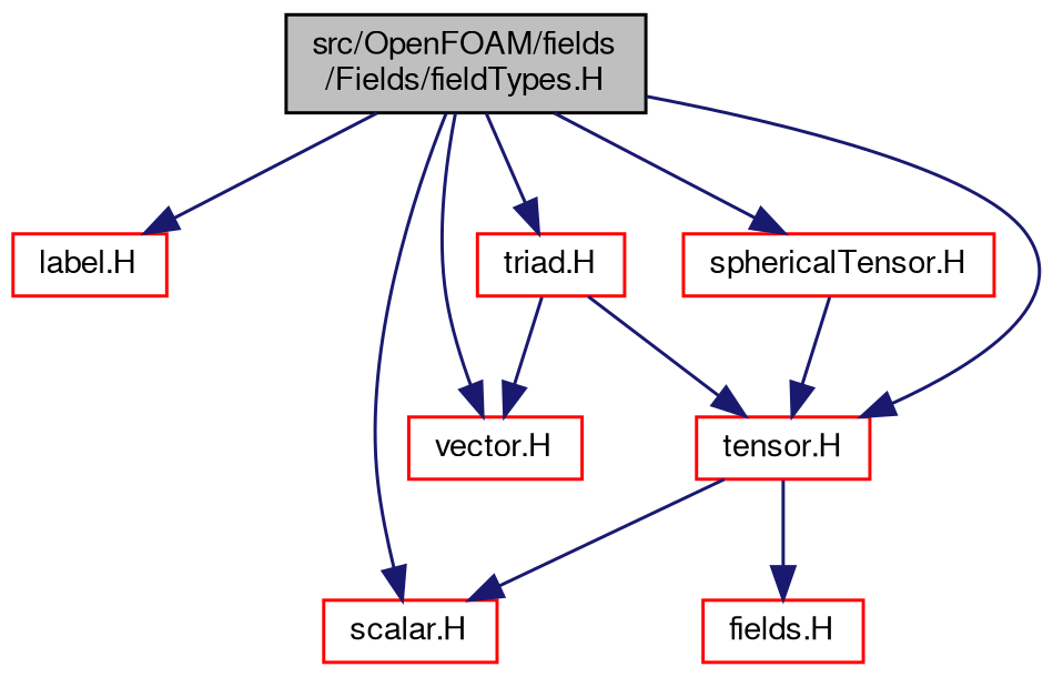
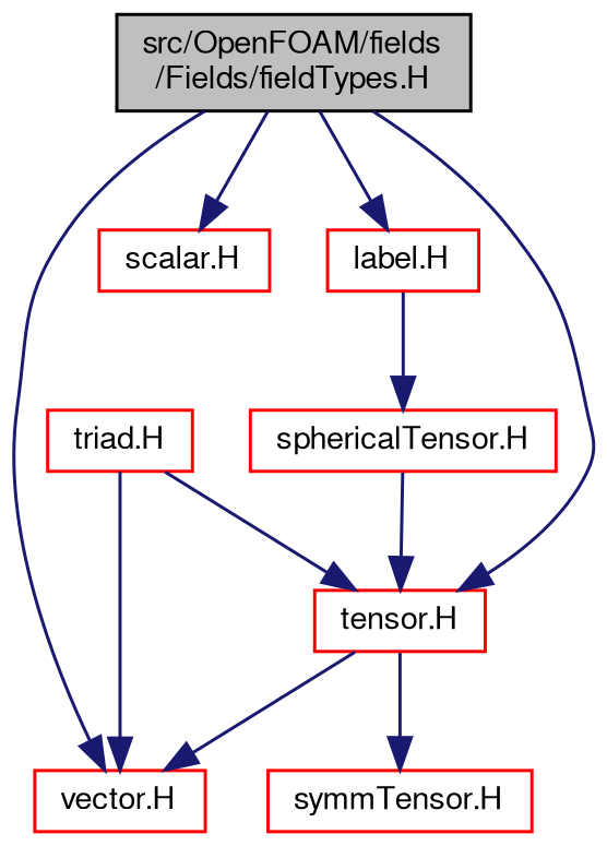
  digraph {
    node [color=red fontname=FreeSans fontsize=10 shape=record]
    edge [color=midnightblue fontname=FreeSans fontsize=10 labelfontname=FreeSans labelfontsize=10 style=solid]
    n1 [color=black fillcolor=grey75 fontcolor=black height=0.2 label="src/OpenFOAM/fields\l/Fields/fieldTypes.H" style=filled width=0.4]
    n2 [height=0.2 label="label.H" width=0.4]
    n3 [height=0.2 label="scalar.H" width=0.4]
    n4 [height=0.2 label="vector.H" width=0.4]
    n5 [height=0.2 label="sphericalTensor.H" width=0.4]
    n6 [height=0.2 label="tensor.H" width=0.4]
    n7 [height=0.2 label="triad.H" width=0.4]
-   n8 [height=0.2 label="fields.H" width=0.4]
+   n8 [height=0.2 label="symmTensor.H" width=0.4]
    n1 -> n2
    n1 -> n3
    n1 -> n4
-   n1 -> n5
+   n2 -> n5
    n1 -> n6
-   n1 -> n7
    n5 -> n6
-   n6 -> n3
+   n6 -> n4
    n6 -> n8
    n7 -> n4
    n7 -> n6
  }
